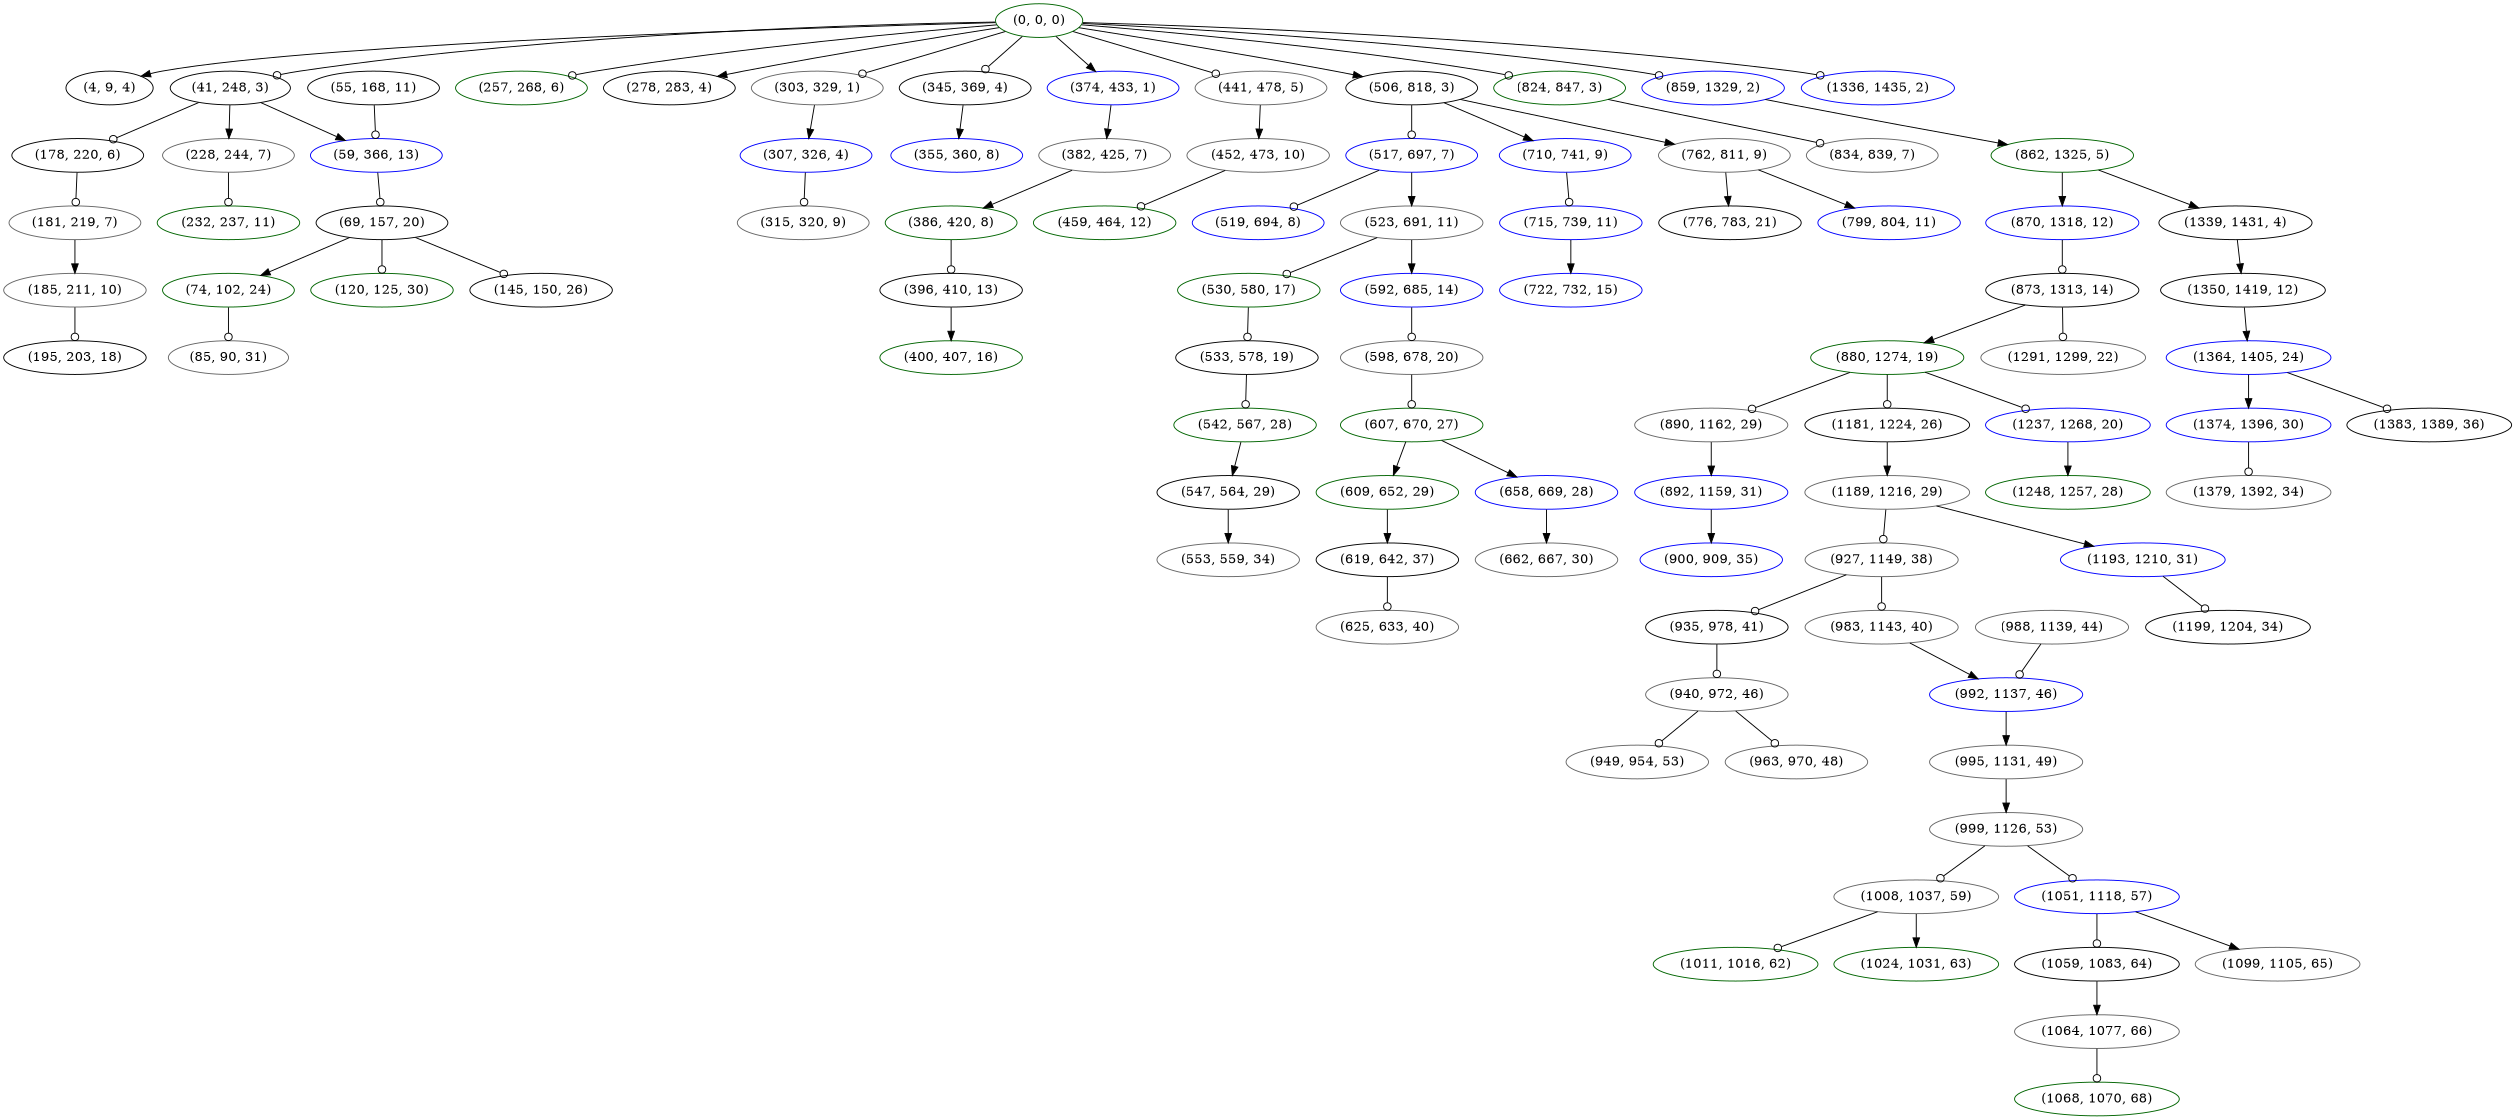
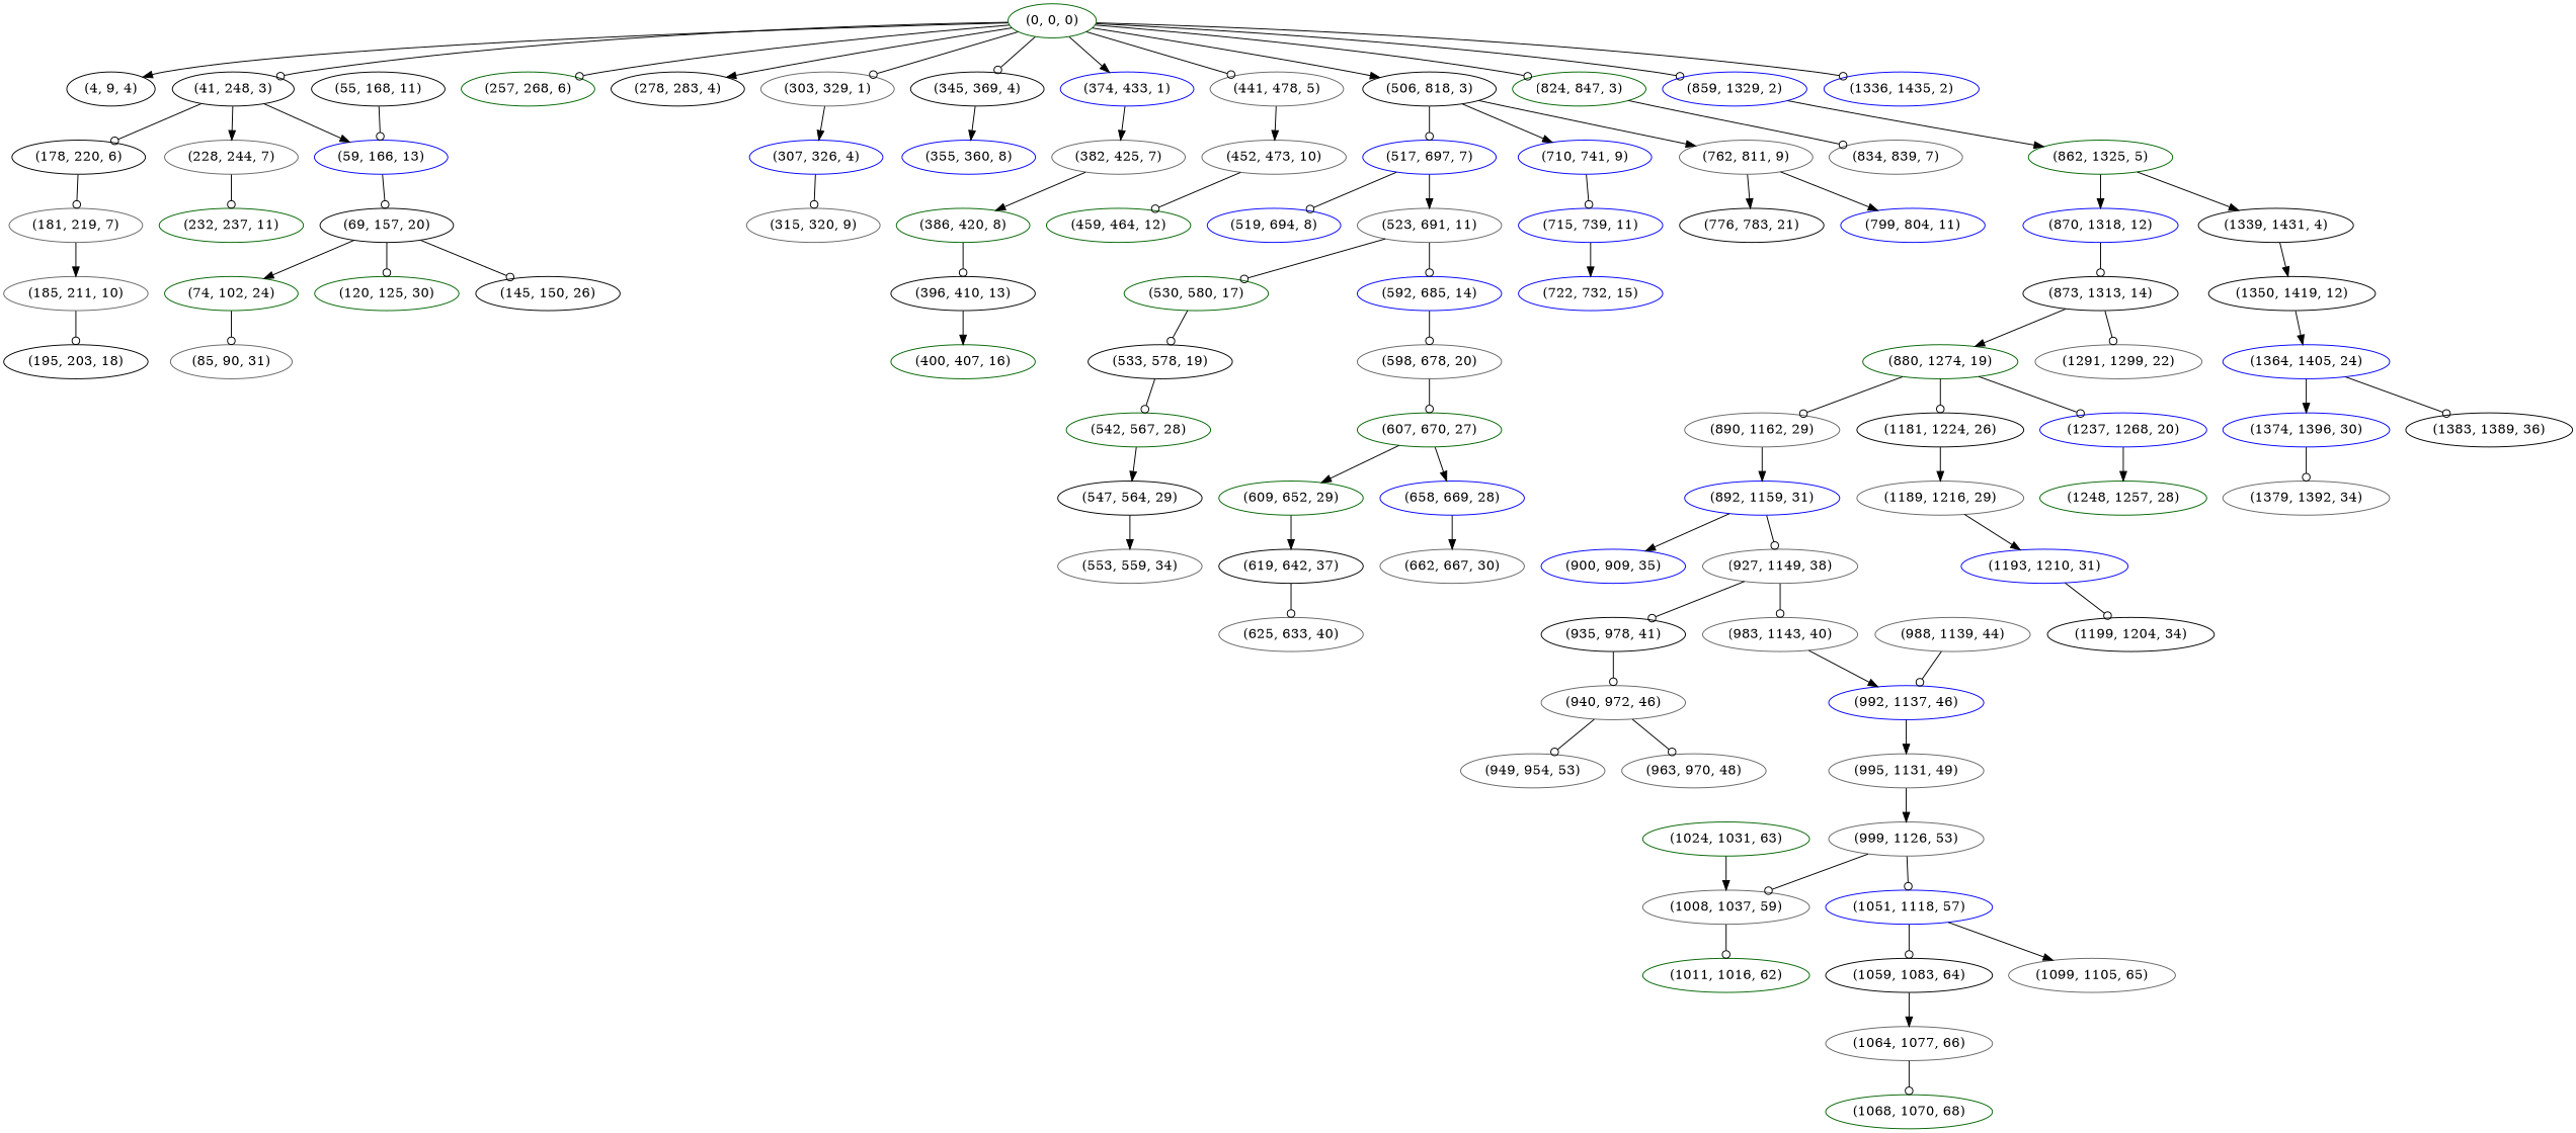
  digraph {
    node [color=gray40]
    edge [arrowhead=odot]
    "(0, 0, 0)" [color=darkgreen]
    "(4, 9, 4)" [color=black]
    "(41, 248, 3)" [color=black]
    "(257, 268, 6)" [color=darkgreen]
    "(278, 283, 4)" [color=black]
    "(303, 329, 1)"
    "(345, 369, 4)" [color=black]
    "(374, 433, 1)" [color=blue]
    "(441, 478, 5)"
    "(506, 818, 3)" [color=black]
    "(824, 847, 3)" [color=darkgreen]
    "(859, 1329, 2)" [color=blue]
    "(1336, 1435, 2)" [color=blue]
    "(178, 220, 6)" [color=black]
    "(228, 244, 7)"
-   "(59, 166, 13)" [color=blue label="(59, 366, 13)"]
+   "(59, 166, 13)" [color=blue]
    "(307, 326, 4)" [color=blue]
    "(355, 360, 8)" [color=blue]
    "(382, 425, 7)"
    "(452, 473, 10)"
    "(517, 697, 7)" [color=blue]
    "(710, 741, 9)" [color=blue]
    "(762, 811, 9)"
    "(834, 839, 7)"
    "(862, 1325, 5)" [color=darkgreen]
    "(55, 168, 11)" [color=black]
    "(181, 219, 7)"
    "(232, 237, 11)" [color=darkgreen]
    "(69, 157, 20)" [color=black]
    "(74, 102, 24)" [color=darkgreen]
    "(120, 125, 30)" [color=darkgreen]
    "(145, 150, 26)" [color=black]
    "(85, 90, 31)"
    "(185, 211, 10)"
    "(195, 203, 18)" [color=black]
    "(315, 320, 9)"
    "(386, 420, 8)" [color=darkgreen]
    "(396, 410, 13)" [color=black]
    "(400, 407, 16)" [color=darkgreen]
    "(459, 464, 12)" [color=darkgreen]
    "(519, 694, 8)" [color=blue]
    "(523, 691, 11)"
    "(715, 739, 11)" [color=blue]
    "(776, 783, 21)" [color=black]
    "(799, 804, 11)" [color=blue]
    "(530, 580, 17)" [color=darkgreen]
    "(592, 685, 14)" [color=blue]
    "(533, 578, 19)" [color=black]
    "(598, 678, 20)"
    "(542, 567, 28)" [color=darkgreen]
    "(547, 564, 29)" [color=black]
    "(553, 559, 34)"
    "(607, 670, 27)" [color=darkgreen]
    "(609, 652, 29)" [color=darkgreen]
    "(658, 669, 28)" [color=blue]
    "(619, 642, 37)" [color=black]
    "(662, 667, 30)"
    "(625, 633, 40)"
    "(722, 732, 15)" [color=blue]
    "(870, 1318, 12)" [color=blue]
    "(1339, 1431, 4)" [color=black]
    "(873, 1313, 14)" [color=black]
    "(880, 1274, 19)" [color=darkgreen]
    "(1291, 1299, 22)"
    "(890, 1162, 29)"
    "(1181, 1224, 26)" [color=black]
    "(1237, 1268, 20)" [color=blue]
    "(892, 1159, 31)" [color=blue]
    "(1189, 1216, 29)"
    "(1248, 1257, 28)" [color=darkgreen]
    "(900, 909, 35)" [color=blue]
    "(927, 1149, 38)"
    "(935, 978, 41)" [color=black]
    "(983, 1143, 40)"
    "(940, 972, 46)"
    "(992, 1137, 46)" [color=blue]
    "(949, 954, 53)"
    "(963, 970, 48)"
    "(988, 1139, 44)"
    "(995, 1131, 49)"
    "(999, 1126, 53)"
    "(1008, 1037, 59)"
    "(1051, 1118, 57)" [color=blue]
    "(1011, 1016, 62)" [color=darkgreen]
    "(1024, 1031, 63)" [color=darkgreen]
    "(1059, 1083, 64)" [color=black]
    "(1099, 1105, 65)"
    "(1064, 1077, 66)"
    n89 [color=darkgreen label="(1068, 1070, 68)"]
    "(1193, 1210, 31)" [color=blue]
    "(1199, 1204, 34)" [color=black]
    "(1350, 1419, 12)" [color=black]
    "(1364, 1405, 24)" [color=blue]
    "(1374, 1396, 30)" [color=blue]
    "(1383, 1389, 36)" [color=black]
    "(1379, 1392, 34)"
    "(0, 0, 0)" -> "(4, 9, 4)" [arrowhead=normal]
    "(0, 0, 0)" -> "(41, 248, 3)"
    "(0, 0, 0)" -> "(257, 268, 6)"
    "(0, 0, 0)" -> "(278, 283, 4)" [arrowhead=normal]
    "(0, 0, 0)" -> "(303, 329, 1)"
    "(0, 0, 0)" -> "(345, 369, 4)"
    "(0, 0, 0)" -> "(374, 433, 1)" [arrowhead=normal]
    "(0, 0, 0)" -> "(441, 478, 5)"
    "(0, 0, 0)" -> "(506, 818, 3)" [arrowhead=normal]
    "(0, 0, 0)" -> "(824, 847, 3)"
    "(0, 0, 0)" -> "(859, 1329, 2)"
    "(0, 0, 0)" -> "(1336, 1435, 2)"
    "(41, 248, 3)" -> "(178, 220, 6)"
    "(41, 248, 3)" -> "(228, 244, 7)" [arrowhead=normal]
    "(41, 248, 3)" -> "(59, 166, 13)" [arrowhead=normal]
    "(303, 329, 1)" -> "(307, 326, 4)" [arrowhead=normal]
    "(345, 369, 4)" -> "(355, 360, 8)" [arrowhead=normal]
    "(374, 433, 1)" -> "(382, 425, 7)" [arrowhead=normal]
    "(441, 478, 5)" -> "(452, 473, 10)" [arrowhead=normal]
    "(506, 818, 3)" -> "(517, 697, 7)"
    "(506, 818, 3)" -> "(710, 741, 9)" [arrowhead=normal]
    "(506, 818, 3)" -> "(762, 811, 9)" [arrowhead=normal]
    "(824, 847, 3)" -> "(834, 839, 7)"
    "(859, 1329, 2)" -> "(862, 1325, 5)" [arrowhead=normal]
    "(178, 220, 6)" -> "(181, 219, 7)"
    "(228, 244, 7)" -> "(232, 237, 11)"
    "(59, 166, 13)" -> "(69, 157, 20)"
    "(307, 326, 4)" -> "(315, 320, 9)"
    "(382, 425, 7)" -> "(386, 420, 8)" [arrowhead=normal]
    "(452, 473, 10)" -> "(459, 464, 12)"
    "(517, 697, 7)" -> "(519, 694, 8)"
    "(517, 697, 7)" -> "(523, 691, 11)" [arrowhead=normal]
    "(710, 741, 9)" -> "(715, 739, 11)"
    "(762, 811, 9)" -> "(776, 783, 21)" [arrowhead=normal]
    "(762, 811, 9)" -> "(799, 804, 11)" [arrowhead=normal]
    "(862, 1325, 5)" -> "(870, 1318, 12)" [arrowhead=normal]
    "(862, 1325, 5)" -> "(1339, 1431, 4)" [arrowhead=normal]
    "(55, 168, 11)" -> "(59, 166, 13)"
    "(181, 219, 7)" -> "(185, 211, 10)" [arrowhead=normal]
    "(69, 157, 20)" -> "(74, 102, 24)" [arrowhead=normal]
    "(69, 157, 20)" -> "(120, 125, 30)"
    "(69, 157, 20)" -> "(145, 150, 26)"
    "(74, 102, 24)" -> "(85, 90, 31)"
    "(185, 211, 10)" -> "(195, 203, 18)"
    "(386, 420, 8)" -> "(396, 410, 13)"
    "(396, 410, 13)" -> "(400, 407, 16)" [arrowhead=normal]
    "(523, 691, 11)" -> "(530, 580, 17)"
-   "(523, 691, 11)" -> "(592, 685, 14)" [arrowhead=normal]
+   "(523, 691, 11)" -> "(592, 685, 14)"
    "(715, 739, 11)" -> "(722, 732, 15)" [arrowhead=normal]
    "(530, 580, 17)" -> "(533, 578, 19)"
    "(592, 685, 14)" -> "(598, 678, 20)"
    "(533, 578, 19)" -> "(542, 567, 28)"
    "(598, 678, 20)" -> "(607, 670, 27)"
    "(542, 567, 28)" -> "(547, 564, 29)" [arrowhead=normal]
    "(547, 564, 29)" -> "(553, 559, 34)" [arrowhead=normal]
    "(607, 670, 27)" -> "(609, 652, 29)" [arrowhead=normal]
    "(607, 670, 27)" -> "(658, 669, 28)" [arrowhead=normal]
    "(609, 652, 29)" -> "(619, 642, 37)" [arrowhead=normal]
    "(658, 669, 28)" -> "(662, 667, 30)" [arrowhead=normal]
    "(619, 642, 37)" -> "(625, 633, 40)"
    "(870, 1318, 12)" -> "(873, 1313, 14)"
    "(1339, 1431, 4)" -> "(1350, 1419, 12)" [arrowhead=normal]
    "(873, 1313, 14)" -> "(880, 1274, 19)" [arrowhead=normal]
    "(873, 1313, 14)" -> "(1291, 1299, 22)"
    "(880, 1274, 19)" -> "(890, 1162, 29)"
    "(880, 1274, 19)" -> "(1181, 1224, 26)"
    "(880, 1274, 19)" -> "(1237, 1268, 20)"
    "(890, 1162, 29)" -> "(892, 1159, 31)" [arrowhead=normal]
    "(1181, 1224, 26)" -> "(1189, 1216, 29)" [arrowhead=normal]
    "(1237, 1268, 20)" -> "(1248, 1257, 28)" [arrowhead=normal]
    "(892, 1159, 31)" -> "(900, 909, 35)" [arrowhead=normal]
-   "(1189, 1216, 29)" -> "(927, 1149, 38)"
+   "(892, 1159, 31)" -> "(927, 1149, 38)"
    "(1189, 1216, 29)" -> "(1193, 1210, 31)" [arrowhead=normal]
    "(927, 1149, 38)" -> "(935, 978, 41)"
    "(927, 1149, 38)" -> "(983, 1143, 40)"
    "(935, 978, 41)" -> "(940, 972, 46)"
    "(983, 1143, 40)" -> "(992, 1137, 46)" [arrowhead=normal]
    "(940, 972, 46)" -> "(949, 954, 53)"
    "(940, 972, 46)" -> "(963, 970, 48)"
    "(992, 1137, 46)" -> "(995, 1131, 49)" [arrowhead=normal]
    "(988, 1139, 44)" -> "(992, 1137, 46)"
    "(995, 1131, 49)" -> "(999, 1126, 53)" [arrowhead=normal]
    "(999, 1126, 53)" -> "(1008, 1037, 59)"
    "(999, 1126, 53)" -> "(1051, 1118, 57)"
    "(1008, 1037, 59)" -> "(1011, 1016, 62)"
-   "(1008, 1037, 59)" -> "(1024, 1031, 63)" [arrowhead=normal]
+   "(1024, 1031, 63)" -> "(1008, 1037, 59)" [arrowhead=normal]
    "(1051, 1118, 57)" -> "(1059, 1083, 64)"
    "(1051, 1118, 57)" -> "(1099, 1105, 65)" [arrowhead=normal]
    "(1059, 1083, 64)" -> "(1064, 1077, 66)" [arrowhead=normal]
    "(1064, 1077, 66)" -> n89
    "(1193, 1210, 31)" -> "(1199, 1204, 34)"
    "(1350, 1419, 12)" -> "(1364, 1405, 24)" [arrowhead=normal]
    "(1364, 1405, 24)" -> "(1374, 1396, 30)" [arrowhead=normal]
    "(1364, 1405, 24)" -> "(1383, 1389, 36)"
    "(1374, 1396, 30)" -> "(1379, 1392, 34)"
  }
